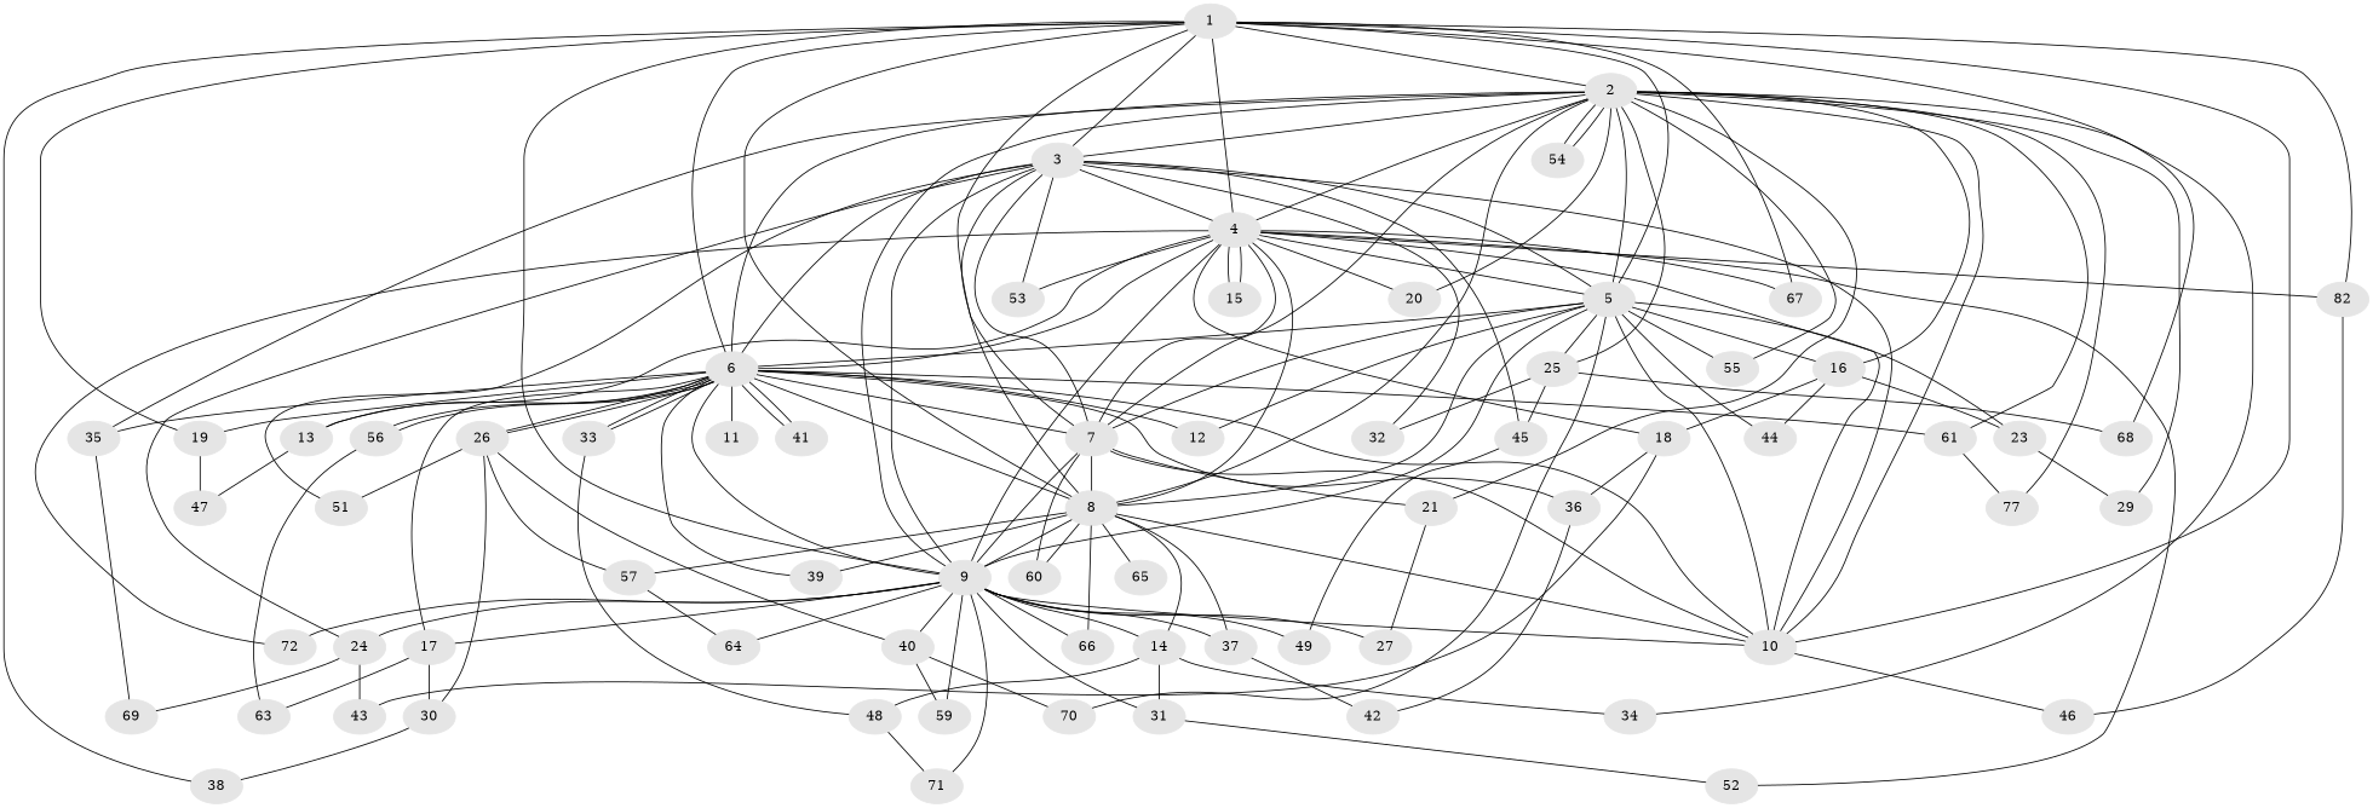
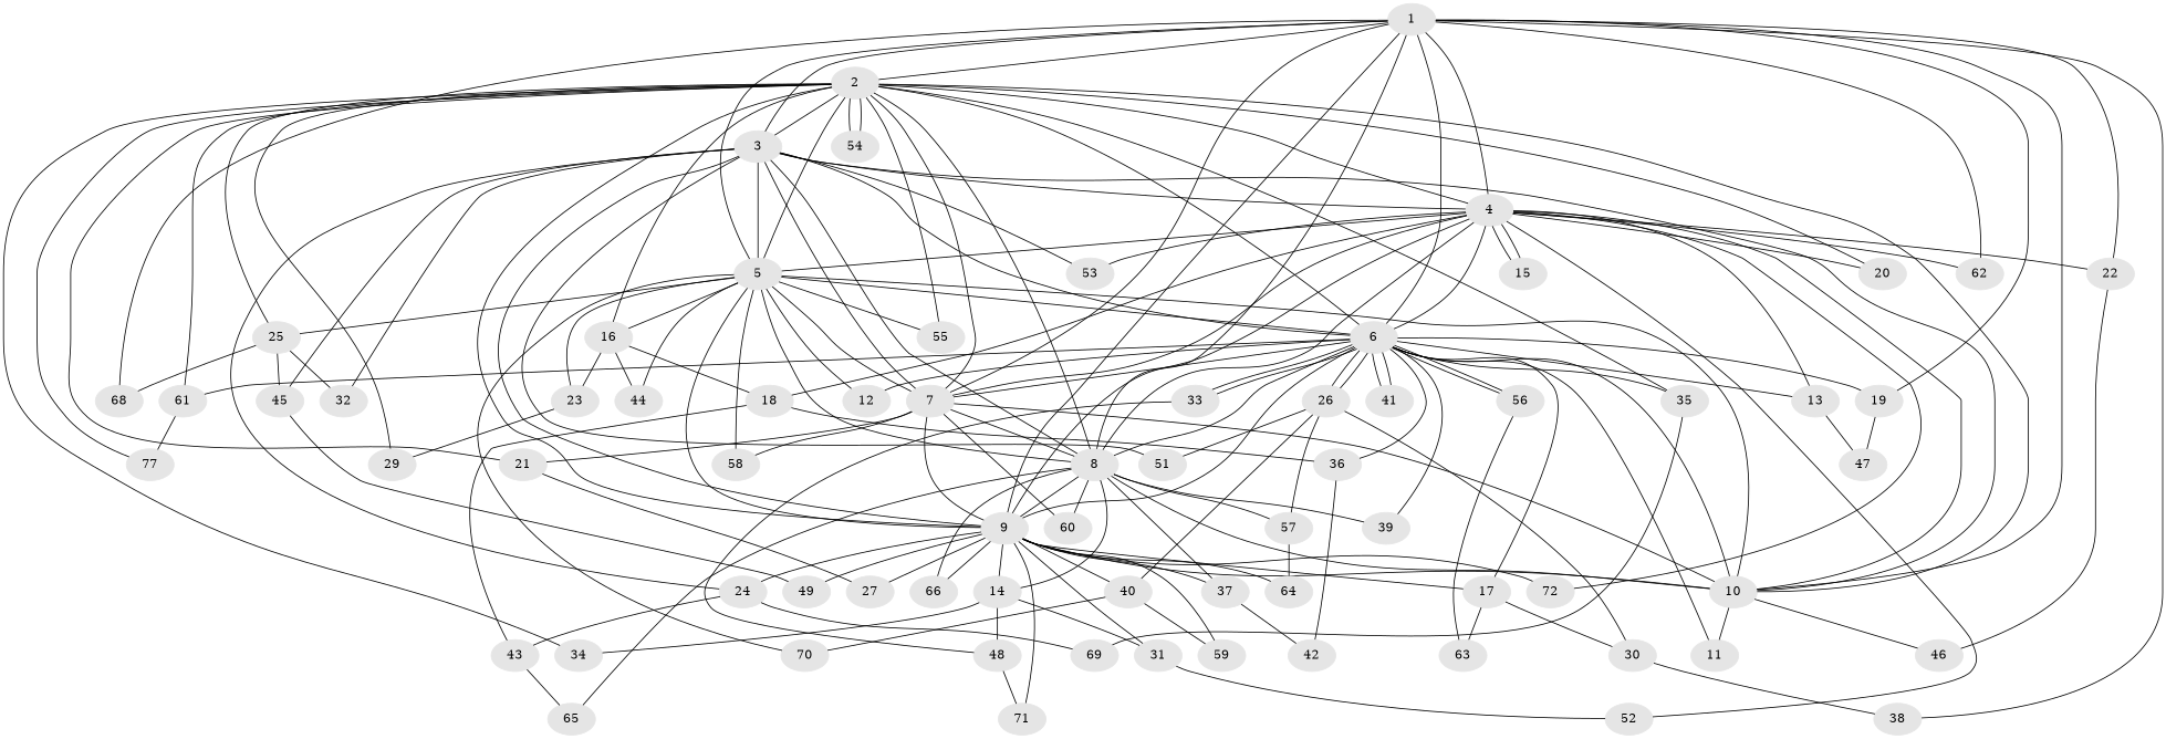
  graph {
    node [color=gray90 style=filled]
    1
    2
    3
    4
    5
    6
    7
    8
    9
    10
    19
-   22 [label=82]
+   22
    38
-   62 [label=67]
+   62
    68
    16
    20
    21
    25
    29
    34
    35
    54
    55
    61
    n26 [label=77]
    24
    32
    45
    51
    53
    13
    15
    18
    52
    72
    12
    23
    44
+   58
    70
    11
    17
    26
    33
    36
    39
    41
    56
    60
    14
    37
    57
    65
    66
    27
    31
    40
    49
    59
    64
    71
    46
    47
    69
    43
    30
    63
    48
    42
    1 -- 2
    1 -- 3
    1 -- 4
    1 -- 5
    1 -- 6
    1 -- 7
    1 -- 8
    1 -- 9
    1 -- 10
    1 -- 19
    1 -- 22
    1 -- 38
    1 -- 62
    1 -- 68
    2 -- 3
    2 -- 4
    2 -- 5
    2 -- 6
    2 -- 7
    2 -- 8
    2 -- 9
    2 -- 10
    2 -- 16
    2 -- 20
    2 -- 21
    2 -- 25
    2 -- 29
    2 -- 34
    2 -- 35
    2 -- 54
    2 -- 54
    2 -- 55
    2 -- 61
    2 -- n26
    3 -- 4
    3 -- 5
    3 -- 6
    3 -- 7
    3 -- 8
    3 -- 9
    3 -- 10
    3 -- 24
    3 -- 32
    3 -- 45
    3 -- 51
    3 -- 53
    4 -- 5
    4 -- 6
    4 -- 7
    4 -- 8
    4 -- 9
    4 -- 10
    4 -- 22
    4 -- 62
    4 -- 20
    4 -- 53
    4 -- 13
    4 -- 15
    4 -- 15
    4 -- 18
    4 -- 52
    4 -- 72
    5 -- 6
    5 -- 7
    5 -- 8
    5 -- 9
    5 -- 10
    5 -- 16
    5 -- 25
    5 -- 55
    5 -- 12
    5 -- 23
    5 -- 44
+   5 -- 58
    5 -- 70
    6 -- 7
    6 -- 8
    6 -- 9
    6 -- 10
    6 -- 19
    6 -- 35
    6 -- 61
    6 -- 13
    6 -- 12
    6 -- 11
    6 -- 17
    6 -- 26
    6 -- 26
    6 -- 33
    6 -- 33
    6 -- 36
    6 -- 39
    6 -- 41
    6 -- 41
    6 -- 56
    6 -- 56
    7 -- 8
    7 -- 9
    7 -- 10
    7 -- 21
+   7 -- 58
    7 -- 60
    8 -- 9
    8 -- 10
    8 -- 39
    8 -- 60
    8 -- 14
    8 -- 37
    8 -- 57
    8 -- 65
    8 -- 66
    9 -- 10
    9 -- 24
    9 -- 72
    9 -- 17
    9 -- 14
    9 -- 37
    9 -- 66
    9 -- 27
    9 -- 31
    9 -- 40
    9 -- 49
    9 -- 59
    9 -- 64
    9 -- 71
+   10 -- 11
    10 -- 46
    19 -- 47
    22 -- 46
    16 -- 18
    16 -- 23
    16 -- 44
    21 -- 27
    25 -- 68
    25 -- 32
    25 -- 45
    35 -- 69
    61 -- n26
    24 -- 69
    24 -- 43
    45 -- 49
    13 -- 47
    18 -- 36
    18 -- 43
    23 -- 29
    17 -- 30
    17 -- 63
    26 -- 51
    26 -- 57
    26 -- 40
    26 -- 30
    33 -- 48
    36 -- 42
    56 -- 63
    14 -- 34
    14 -- 31
    14 -- 48
    37 -- 42
    57 -- 64
    31 -- 52
    40 -- 70
    40 -- 59
+   43 -- 65
    30 -- 38
    48 -- 71
  }
